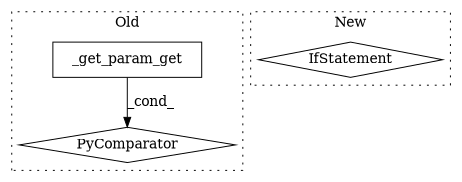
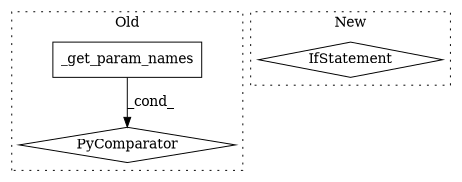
  digraph {
    node [shape=diamond]
-   n1 [a=32 l=18 label=_get_param_get s=9139 shape=box]
+   n1 [a=32 l=18 label=_get_param_names s=9139 shape=box]
    n2 [a=113 l=52 label=PyComparator s=9127]
    n3 [a=25 l="12,2" label=IfStatement s="9738,9764"]
    subgraph cluster_1 {
      label=Old
      style=dotted
      n1
      n2
    }
    subgraph cluster_2 {
      label=New
      style=dotted
      n3
    }
    n1 -> n2 [label=_cond_]
  }
